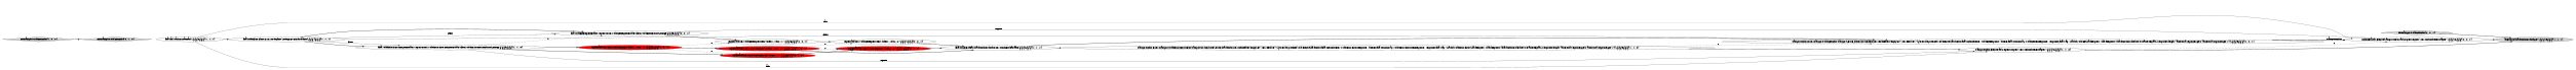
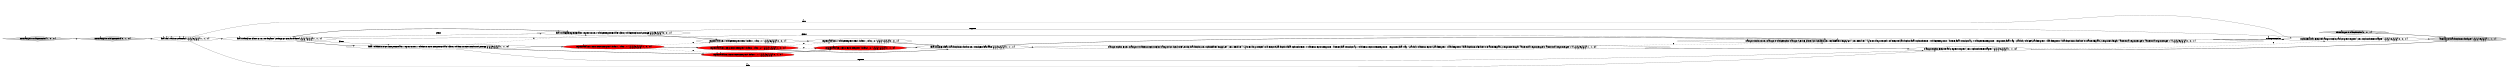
  digraph {
    rankdir=LR
    node [fillcolor=white shape=ellipse style=filled]
    edge [style=bold]
    n1 [fillcolor=lightgray label="testTransportMultiGetAction['0', '0', '1']" shape=diamond]
    n2 [fillcolor=lightgray label="assertTrue(shardActionInvoked.get())@@@19@@@['1', '1', '1']"]
    n3 [label="final Task task = createTask()@@@3@@@['1', '1', '1']"]
    n4 [label="final NodeClient client = new NodeClient(Settings.EMPTY,threadPool)@@@4@@@['1', '1', '1']"]
    n5 [label="transportAction.execute(task,request.request(),new ActionListenerAdapter())@@@18@@@['1', '1', '0']"]
    n6 [label="ActionTestUtils.execute(transportAction,task,request.request(),new ActionListenerAdapter())@@@18@@@['0', '0', '1']"]
    n7 [label="final AtomicBoolean shardActionInvoked = new AtomicBoolean(false)@@@8@@@['1', '1', '1']"]
    n8 [label="transportAction = new TransportMultiTermVectorsAction(transportService,clusterService,shardAction,new ActionFilters(emptySet()),new Resolver()){@Override protected void executeShardAction(final ActionListener<MultiTermVectorsResponse> listener,final AtomicArray<MultiTermVectorsItemResponse> responses,final Map<ShardId,MultiTermVectorsShardRequest> shardRequests){shardActionInvoked.set(true)assertEquals(2,responses.length())assertNull(responses.get(0))assertNull(responses.get(1))}}@@@9@@@['1', '1', '0']"]
    n9 [label="transportAction = new TransportMultiGetAction(transportService,clusterService,client,new ActionFilters(emptySet()),new Resolver()){@Override protected void executeShardAction(final ActionListener<MultiGetResponse> listener,final AtomicArray<MultiGetItemResponse> responses,final Map<ShardId,MultiGetShardRequest> shardRequests){shardActionInvoked.set(true)assertEquals(2,responses.length())assertNull(responses.get(0))assertNull(responses.get(1))}}@@@9@@@['0', '0', '1']"]
    n10 [fillcolor=red label="request.add(new TermVectorsRequest(\"index1\",\"_doc\",\"1\"))@@@6@@@['1', '0', '0']"]
    n11 [fillcolor=red label="request.add(new TermVectorsRequest(\"index1\",\"1\"))@@@6@@@['0', '1', '0']"]
    n12 [fillcolor=red label="request.add(new TermVectorsRequest(\"index2\",\"_doc\",\"2\"))@@@7@@@['1', '0', '0']"]
    n13 [label="request.add(new MultiGetRequest.Item(\"index1\",\"_doc\",\"1\"))@@@6@@@['0', '0', '1']"]
    n14 [fillcolor=red label="request.add(new TermVectorsRequest(\"index2\",\"2\"))@@@7@@@['0', '1', '0']"]
    n15 [label="request.add(new MultiGetRequest.Item(\"index1\",\"_doc\",\"2\"))@@@7@@@['0', '0', '1']"]
    n16 [label="final MultiGetRequestBuilder request = new MultiGetRequestBuilder(client,MultiGetAction.INSTANCE)@@@5@@@['0', '0', '1']"]
    n17 [label="final MultiTermVectorsRequestBuilder request = new MultiTermVectorsRequestBuilder(client,MultiTermVectorsAction.INSTANCE)@@@5@@@['1', '1', '0']"]
    n18 [fillcolor=lightgray label="testTransportMultiGetAction['0', '1', '0']" shape=diamond]
    n19 [fillcolor=lightgray label="testTransportMultiGetAction['1', '0', '0']" shape=diamond]
    n1 -> n2
    n3 -> n4
    n3 -> n5 [label=task style=solid]
    n3 -> n6 [label=task style=solid]
    n4 -> n9 [label=client style=solid]
    n4 -> n16
    n4 -> n16 [label=client style=solid]
    n4 -> n17
    n4 -> n17 [label=client style=solid]
    n5 -> n2
    n5 -> n6 [label=0 style=dashed]
    n6 -> n2
    n7 -> n8
    n7 -> n9
    n8 -> n5
    n8 -> n9 [label=0 style=dashed]
    n9 -> n6 [label=transportAction style=solid]
    n9 -> n6
    n10 -> n11 [label=0 style=dashed]
    n10 -> n12
    n10 -> n13 [label=0 style=dashed]
    n11 -> n14
    n12 -> n7
    n12 -> n14 [label=0 style=dashed]
    n12 -> n15 [label=0 style=dashed]
    n13 -> n15
    n14 -> n7
    n15 -> n7
    n16 -> n6 [label=request style=solid]
    n16 -> n13
    n17 -> n5 [label=request style=solid]
    n17 -> n10
    n17 -> n11
    n17 -> n16 [label=0 style=dashed]
+   n18 -> n3
    n19 -> n18
  }
